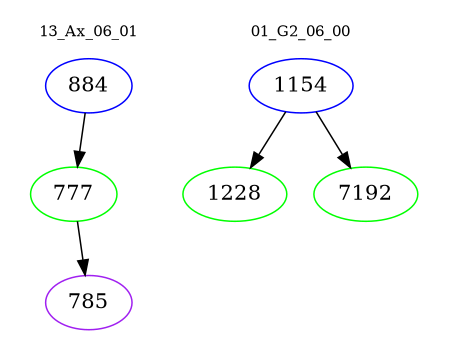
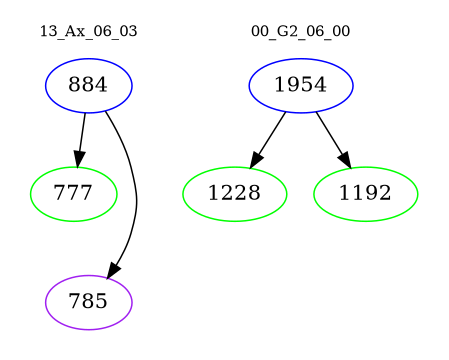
  digraph {
    node [color=green]
    edge [color=black]
    n1 [color=blue label=884]
    n2 [label=777]
    n3 [color=purple label=785]
-   n4 [color=blue label=1154]
+   n4 [color=blue label=1954]
    n5 [label=1228]
-   n6 [label=7192]
+   n6 [label=1192]
    subgraph cluster_1 {
      color=white
      fontsize=10
-     label="13_Ax_06_01"
+     label="13_Ax_06_03"
      n1
      n2
      n3
    }
    subgraph cluster_2 {
      color=white
      fontsize=10
-     label="01_G2_06_00"
+     label="00_G2_06_00"
      n4
      n5
      n6
    }
    n1 -> n2
-   n2 -> n3
+   n1 -> n3
    n4 -> n5
    n4 -> n6
  }
